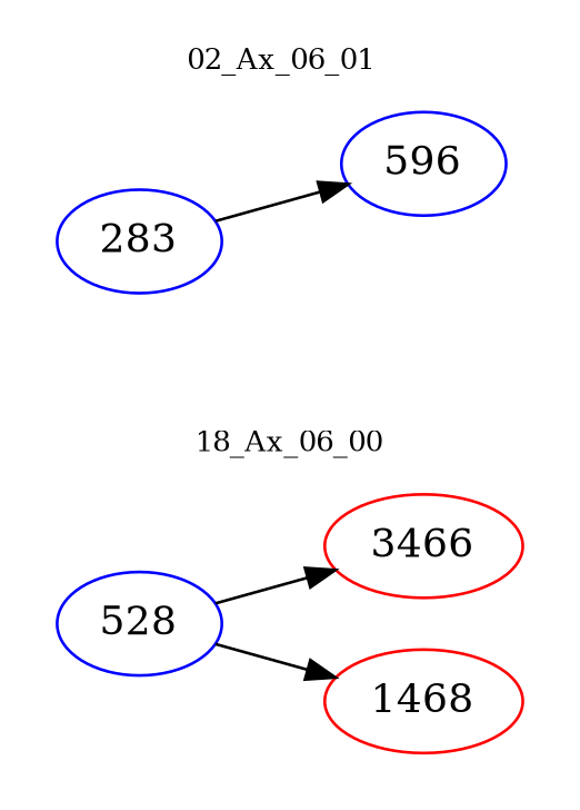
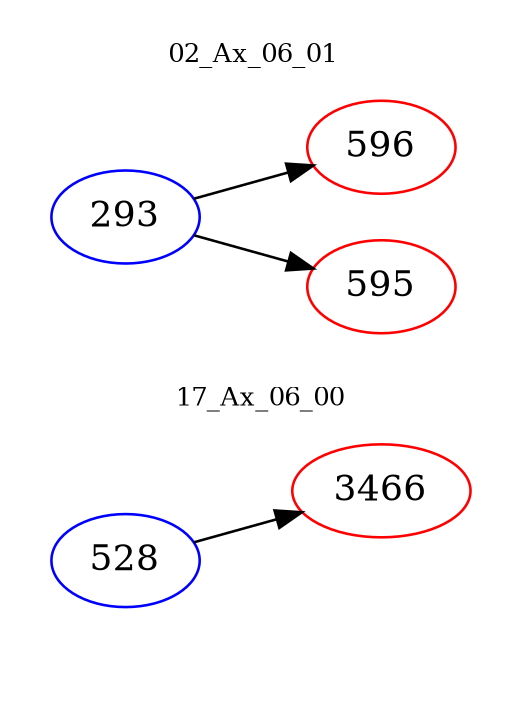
  digraph {
    rankdir=LR
    node [color=red]
    edge [color=black]
    n1 [color=blue label=528]
-   n2 [label=1468]
    n3 [label=3466]
-   n4 [color=blue label=283]
-   n6 [color=blue label=596]
+   n4 [color=blue label=293]
+   n5 [label=595]
+   n6 [label=596]
    subgraph cluster_1 {
      color=white
      fontsize=10
-     label="18_Ax_06_00"
+     label="17_Ax_06_00"
      n1
-     n2
      n3
    }
    subgraph cluster_2 {
      color=white
      fontsize=10
      label="02_Ax_06_01"
      n4
+     n5
      n6
    }
-   n1 -> n2
    n1 -> n3
+   n4 -> n5
    n4 -> n6
  }
